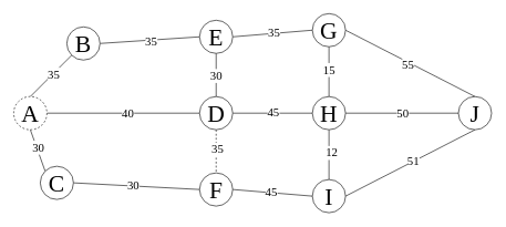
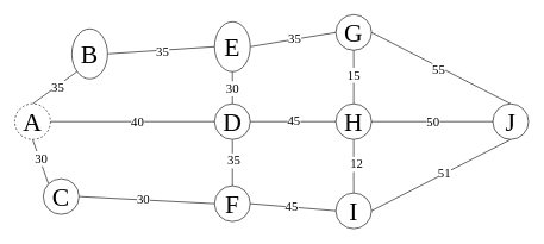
  <mxCell id="0" />
  <mxCell id="1" parent="0" />
  <mxCell id="2" style="rounded=0;orthogonalLoop=1;jettySize=auto;html=1;exitX=0.5;exitY=0;exitDx=0;exitDy=0;entryX=0;entryY=1;entryDx=0;entryDy=0;endArrow=none;endFill=0;" parent="1" source="8" target="11" edge="1"><mxGeometry relative="1" as="geometry" /></mxCell>
  <mxCell id="3" value="&lt;font face=&quot;Fira Code&quot; style=&quot;font-size: 18px&quot;&gt;35&lt;/font&gt;" style="edgeLabel;html=1;align=center;verticalAlign=middle;resizable=0;points=[];" parent="2" vertex="1" connectable="0"><mxGeometry x="0.1" y="-1" relative="1" as="geometry"><mxPoint as="offset" /></mxGeometry></mxCell>
  <mxCell id="4" style="edgeStyle=none;rounded=0;orthogonalLoop=1;jettySize=auto;html=1;exitX=0.5;exitY=1;exitDx=0;exitDy=0;entryX=0;entryY=0;entryDx=0;entryDy=0;endArrow=none;endFill=0;" parent="1" source="8" target="19" edge="1"><mxGeometry relative="1" as="geometry" /></mxCell>
  <mxCell id="5" value="30" style="edgeLabel;html=1;align=center;verticalAlign=middle;resizable=0;points=[];fontSize=18;fontFamily=Fira Code;" parent="4" vertex="1" connectable="0"><mxGeometry x="-0.111" y="2" relative="1" as="geometry"><mxPoint as="offset" /></mxGeometry></mxCell>
  <mxCell id="6" style="edgeStyle=none;rounded=0;orthogonalLoop=1;jettySize=auto;html=1;exitX=1;exitY=0.5;exitDx=0;exitDy=0;entryX=0;entryY=0.5;entryDx=0;entryDy=0;endArrow=none;endFill=0;fontSize=18;horizontal=1;fontFamily=Fira Code;" parent="1" source="8" target="24" edge="1"><mxGeometry relative="1" as="geometry" /></mxCell>
  <mxCell id="7" value="40" style="edgeLabel;html=1;align=center;verticalAlign=middle;resizable=0;points=[];fontSize=18;fontFamily=Fira Code;" parent="6" vertex="1" connectable="0"><mxGeometry x="0.055" relative="1" as="geometry"><mxPoint as="offset" /></mxGeometry></mxCell>
  <mxCell id="8" value="&lt;p style=&quot;line-height: 0%&quot;&gt;A&lt;/p&gt;" style="ellipse;whiteSpace=wrap;html=1;aspect=fixed;dashed=1;fontFamily=Fira Code;fontSize=36;" parent="1" vertex="1"><mxGeometry x="20" y="145" width="50" height="50" as="geometry" /></mxCell>
  <mxCell id="9" style="edgeStyle=none;rounded=0;orthogonalLoop=1;jettySize=auto;html=1;exitX=1;exitY=0.5;exitDx=0;exitDy=0;entryX=0;entryY=0.5;entryDx=0;entryDy=0;endArrow=none;endFill=0;" parent="1" source="11" target="16" edge="1"><mxGeometry relative="1" as="geometry" /></mxCell>
  <mxCell id="10" value="&lt;font style=&quot;font-size: 18px&quot; face=&quot;Fira Code&quot;&gt;35&lt;/font&gt;" style="edgeLabel;html=1;align=center;verticalAlign=middle;resizable=0;points=[];" parent="9" vertex="1" connectable="0"><mxGeometry x="0.005" y="-3" relative="1" as="geometry"><mxPoint as="offset" /></mxGeometry></mxCell>
- <mxCell id="11" value="&lt;p style=&quot;line-height: 0%&quot;&gt;B&lt;/p&gt;" style="ellipse;whiteSpace=wrap;html=1;aspect=fixed;fontFamily=Fira Code;fontSize=36;" parent="1" vertex="1"><mxGeometry x="100" y="40" width="50" height="50" as="geometry" /></mxCell>
+ <mxCell id="11" value="&lt;p style=&quot;line-height: 0%&quot;&gt;B&lt;/p&gt;" style="ellipse;whiteSpace=wrap;html=1;aspect=fixed;fontFamily=Fira Code;fontSize=36;" parent="1" vertex="1"><mxGeometry x="100" y="40" width="50" height="70" as="geometry" /></mxCell>
  <mxCell id="12" style="edgeStyle=none;rounded=0;orthogonalLoop=1;jettySize=auto;html=1;exitX=1;exitY=0.5;exitDx=0;exitDy=0;entryX=0;entryY=0.5;entryDx=0;entryDy=0;endArrow=none;endFill=0;" parent="1" source="16" target="32" edge="1"><mxGeometry relative="1" as="geometry" /></mxCell>
  <mxCell id="13" value="35" style="edgeLabel;html=1;align=center;verticalAlign=middle;resizable=0;points=[];fontSize=18;fontFamily=Fira Code;" parent="12" vertex="1" connectable="0"><mxGeometry x="0.028" y="1" relative="1" as="geometry"><mxPoint as="offset" /></mxGeometry></mxCell>
  <mxCell id="14" style="edgeStyle=none;rounded=0;orthogonalLoop=1;jettySize=auto;html=1;exitX=0.5;exitY=1;exitDx=0;exitDy=0;entryX=0.5;entryY=0;entryDx=0;entryDy=0;endArrow=none;endFill=0;" parent="1" source="16" target="24" edge="1"><mxGeometry relative="1" as="geometry" /></mxCell>
  <mxCell id="15" value="30" style="edgeLabel;html=1;align=center;verticalAlign=middle;resizable=0;points=[];fontSize=18;fontFamily=Fira Code;" parent="14" vertex="1" connectable="0"><mxGeometry x="0.007" y="-1" relative="1" as="geometry"><mxPoint as="offset" /></mxGeometry></mxCell>
- <mxCell id="16" value="&lt;p style=&quot;line-height: 0%&quot;&gt;E&lt;/p&gt;" style="ellipse;whiteSpace=wrap;html=1;aspect=fixed;fontFamily=Fira Code;fontSize=36;" parent="1" vertex="1"><mxGeometry x="300" y="30" width="50" height="50" as="geometry" /></mxCell>
+ <mxCell id="16" value="&lt;p style=&quot;line-height: 0%&quot;&gt;E&lt;/p&gt;" style="ellipse;whiteSpace=wrap;html=1;aspect=fixed;fontFamily=Fira Code;fontSize=36;" parent="1" vertex="1"><mxGeometry x="300" y="30" width="50" height="70" as="geometry" /></mxCell>
  <mxCell id="17" style="edgeStyle=none;rounded=0;orthogonalLoop=1;jettySize=auto;html=1;exitX=1;exitY=0.5;exitDx=0;exitDy=0;entryX=0;entryY=0.5;entryDx=0;entryDy=0;endArrow=none;endFill=0;" parent="1" source="19" target="27" edge="1"><mxGeometry relative="1" as="geometry" /></mxCell>
  <mxCell id="18" value="30" style="edgeLabel;html=1;align=center;verticalAlign=middle;resizable=0;points=[];fontSize=18;fontFamily=Fira Code;" parent="17" vertex="1" connectable="0"><mxGeometry x="-0.049" relative="1" as="geometry"><mxPoint as="offset" /></mxGeometry></mxCell>
  <mxCell id="19" value="&lt;p style=&quot;line-height: 0%&quot;&gt;C&lt;/p&gt;" style="ellipse;whiteSpace=wrap;html=1;aspect=fixed;fontFamily=Fira Code;fontSize=36;" parent="1" vertex="1"><mxGeometry x="60" y="250" width="50" height="50" as="geometry" /></mxCell>
- <mxCell id="20" style="edgeStyle=none;rounded=0;orthogonalLoop=1;jettySize=auto;html=1;exitX=0.5;exitY=1;exitDx=0;exitDy=0;entryX=0.5;entryY=0;entryDx=0;entryDy=0;endArrow=none;endFill=0;dashed=1;" parent="1" source="24" target="27" edge="1"><mxGeometry relative="1" as="geometry" /></mxCell>
+ <mxCell id="20" style="edgeStyle=none;rounded=0;orthogonalLoop=1;jettySize=auto;html=1;exitX=0.5;exitY=1;exitDx=0;exitDy=0;entryX=0.5;entryY=0;entryDx=0;entryDy=0;endArrow=none;endFill=0;" parent="1" source="24" target="27" edge="1"><mxGeometry relative="1" as="geometry" /></mxCell>
  <mxCell id="21" value="35" style="edgeLabel;html=1;align=center;verticalAlign=middle;resizable=0;points=[];fontSize=18;fontFamily=Fira Code;" parent="20" vertex="1" connectable="0"><mxGeometry x="-0.147" y="1" relative="1" as="geometry"><mxPoint y="1" as="offset" /></mxGeometry></mxCell>
  <mxCell id="22" style="edgeStyle=none;rounded=0;orthogonalLoop=1;jettySize=auto;html=1;exitX=1;exitY=0.5;exitDx=0;exitDy=0;entryX=0;entryY=0.5;entryDx=0;entryDy=0;endArrow=none;endFill=0;" parent="1" source="24" target="37" edge="1"><mxGeometry relative="1" as="geometry" /></mxCell>
  <mxCell id="23" value="45" style="edgeLabel;html=1;align=center;verticalAlign=middle;resizable=0;points=[];fontSize=18;fontFamily=Fira Code;" parent="22" vertex="1" connectable="0"><mxGeometry x="0.008" y="2" relative="1" as="geometry"><mxPoint as="offset" /></mxGeometry></mxCell>
  <mxCell id="24" value="&lt;p style=&quot;line-height: 0%&quot;&gt;D&lt;/p&gt;" style="ellipse;whiteSpace=wrap;html=1;aspect=fixed;fontFamily=Fira Code;fontSize=36;" parent="1" vertex="1"><mxGeometry x="300" y="145" width="50" height="50" as="geometry" /></mxCell>
  <mxCell id="25" style="edgeStyle=none;rounded=0;orthogonalLoop=1;jettySize=auto;html=1;exitX=1;exitY=0.5;exitDx=0;exitDy=0;entryX=0;entryY=0.5;entryDx=0;entryDy=0;endArrow=none;endFill=0;" parent="1" source="27" target="40" edge="1"><mxGeometry relative="1" as="geometry" /></mxCell>
  <mxCell id="26" value="45" style="edgeLabel;html=1;align=center;verticalAlign=middle;resizable=0;points=[];fontSize=18;fontFamily=Fira Code;" parent="25" vertex="1" connectable="0"><mxGeometry x="-0.03" relative="1" as="geometry"><mxPoint as="offset" /></mxGeometry></mxCell>
  <mxCell id="27" value="&lt;p style=&quot;line-height: 0%&quot;&gt;F&lt;/p&gt;" style="ellipse;whiteSpace=wrap;html=1;aspect=fixed;fontFamily=Fira Code;fontSize=36;" parent="1" vertex="1"><mxGeometry x="300" y="260" width="50" height="50" as="geometry" /></mxCell>
  <mxCell id="28" style="edgeStyle=none;rounded=0;orthogonalLoop=1;jettySize=auto;html=1;exitX=0.5;exitY=1;exitDx=0;exitDy=0;entryX=0.5;entryY=0;entryDx=0;entryDy=0;endArrow=none;endFill=0;" parent="1" source="32" target="37" edge="1"><mxGeometry relative="1" as="geometry" /></mxCell>
  <mxCell id="29" value="15" style="edgeLabel;html=1;align=center;verticalAlign=middle;resizable=0;points=[];fontSize=18;fontFamily=Fira Code;" parent="28" vertex="1" connectable="0"><mxGeometry x="-0.089" y="-1" relative="1" as="geometry"><mxPoint as="offset" /></mxGeometry></mxCell>
  <mxCell id="30" style="edgeStyle=none;rounded=0;orthogonalLoop=1;jettySize=auto;html=1;exitX=1;exitY=0.5;exitDx=0;exitDy=0;entryX=0.5;entryY=0;entryDx=0;entryDy=0;endArrow=none;endFill=0;" parent="1" source="32" target="41" edge="1"><mxGeometry relative="1" as="geometry" /></mxCell>
  <mxCell id="31" value="55" style="edgeLabel;html=1;align=center;verticalAlign=middle;resizable=0;points=[];fontSize=18;fontFamily=Fira Code;" parent="30" vertex="1" connectable="0"><mxGeometry x="-0.025" y="-4" relative="1" as="geometry"><mxPoint as="offset" /></mxGeometry></mxCell>
  <mxCell id="32" value="&lt;p style=&quot;line-height: 0%&quot;&gt;G&lt;/p&gt;" style="ellipse;whiteSpace=wrap;html=1;aspect=fixed;fontFamily=Fira Code;fontSize=36;" parent="1" vertex="1"><mxGeometry x="470" y="20" width="50" height="50" as="geometry" /></mxCell>
  <mxCell id="33" style="edgeStyle=none;rounded=0;orthogonalLoop=1;jettySize=auto;html=1;exitX=0.5;exitY=1;exitDx=0;exitDy=0;entryX=0.5;entryY=0;entryDx=0;entryDy=0;endArrow=none;endFill=0;" parent="1" source="37" target="40" edge="1"><mxGeometry relative="1" as="geometry" /></mxCell>
  <mxCell id="34" value="12" style="edgeLabel;html=1;align=center;verticalAlign=middle;resizable=0;points=[];fontSize=18;fontFamily=Fira Code;" parent="33" vertex="1" connectable="0"><mxGeometry x="-0.109" y="3" relative="1" as="geometry"><mxPoint y="1" as="offset" /></mxGeometry></mxCell>
  <mxCell id="35" style="edgeStyle=none;rounded=0;orthogonalLoop=1;jettySize=auto;html=1;exitX=1;exitY=0.5;exitDx=0;exitDy=0;entryX=0;entryY=0.5;entryDx=0;entryDy=0;endArrow=none;endFill=0;" parent="1" source="37" target="41" edge="1"><mxGeometry relative="1" as="geometry" /></mxCell>
  <mxCell id="36" value="50" style="edgeLabel;html=1;align=center;verticalAlign=middle;resizable=0;points=[];fontSize=18;fontFamily=Fira Code;" parent="35" vertex="1" connectable="0"><mxGeometry x="-0.002" relative="1" as="geometry"><mxPoint as="offset" /></mxGeometry></mxCell>
  <mxCell id="37" value="&lt;p style=&quot;line-height: 0%&quot;&gt;H&lt;/p&gt;" style="ellipse;whiteSpace=wrap;html=1;aspect=fixed;fontFamily=Fira Code;fontSize=36;" parent="1" vertex="1"><mxGeometry x="470" y="145" width="50" height="50" as="geometry" /></mxCell>
  <mxCell id="38" style="edgeStyle=none;rounded=0;orthogonalLoop=1;jettySize=auto;html=1;exitX=1;exitY=0.5;exitDx=0;exitDy=0;entryX=0.5;entryY=1;entryDx=0;entryDy=0;endArrow=none;endFill=0;" parent="1" source="40" target="41" edge="1"><mxGeometry relative="1" as="geometry" /></mxCell>
  <mxCell id="39" value="51" style="edgeLabel;html=1;align=center;verticalAlign=middle;resizable=0;points=[];fontSize=18;fontFamily=Fira Code;" parent="38" vertex="1" connectable="0"><mxGeometry x="0.04" relative="1" as="geometry"><mxPoint as="offset" /></mxGeometry></mxCell>
  <mxCell id="40" value="&lt;p style=&quot;line-height: 0%&quot;&gt;I&lt;/p&gt;" style="ellipse;whiteSpace=wrap;html=1;aspect=fixed;fontFamily=Fira Code;fontSize=36;" parent="1" vertex="1"><mxGeometry x="470" y="270" width="50" height="50" as="geometry" /></mxCell>
  <mxCell id="41" value="&lt;p style=&quot;line-height: 0%&quot;&gt;J&lt;/p&gt;" style="ellipse;whiteSpace=wrap;html=1;aspect=fixed;fontFamily=Fira Code;fontSize=36;" parent="1" vertex="1"><mxGeometry x="690" y="145" width="50" height="50" as="geometry" /></mxCell>
